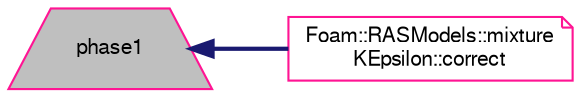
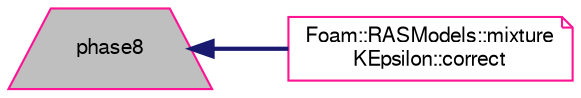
  digraph {
    rankdir=LR
    node [color=deeppink fontname=FreeSans fontsize=10]
-   n1 [fillcolor=grey75 fontcolor=black height=0.2 label=phase1 shape=trapezium style=filled width=0.4]
+   n1 [fillcolor=grey75 fontcolor=black height=0.2 label=phase8 shape=trapezium style=filled width=0.4]
    n2 [height=0.2 label="Foam::RASModels::mixture\lKEpsilon::correct" shape=note width=0.4]
    n1 -> n2 [color=midnightblue dir=back fontname=FreeSans fontsize=10 labelfontname=FreeSans labelfontsize=10 style=bold]
  }
